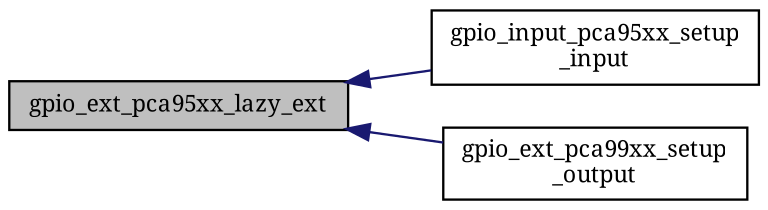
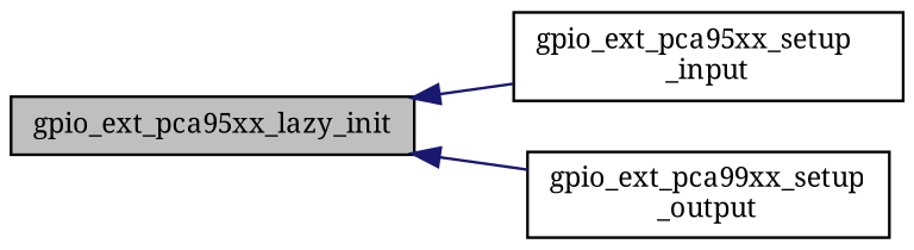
  digraph {
    fontname="Noto Serif"
    rankdir=LR
    node [color=black fillcolor=white fontname="Noto Serif" fontsize=10 shape=record style=filled]
    edge [color=midnightblue dir=back fontname="Noto Serif" fontsize=10 labelfontname=FreeSans labelfontsize=10 style=solid]
-   n1 [fillcolor=grey75 fontcolor=black height=0.2 label=gpio_ext_pca95xx_lazy_ext width=0.4]
-   n2 [height=0.2 label="gpio_input_pca95xx_setup\l_input" width=0.4]
+   n1 [fillcolor=grey75 fontcolor=black height=0.2 label=gpio_ext_pca95xx_lazy_init width=0.4]
+   n2 [height=0.2 label="gpio_ext_pca95xx_setup\l_input" width=0.4]
    n3 [height=0.2 label="gpio_ext_pca99xx_setup\l_output" width=0.4]
    n1 -> n2
    n1 -> n3
  }
